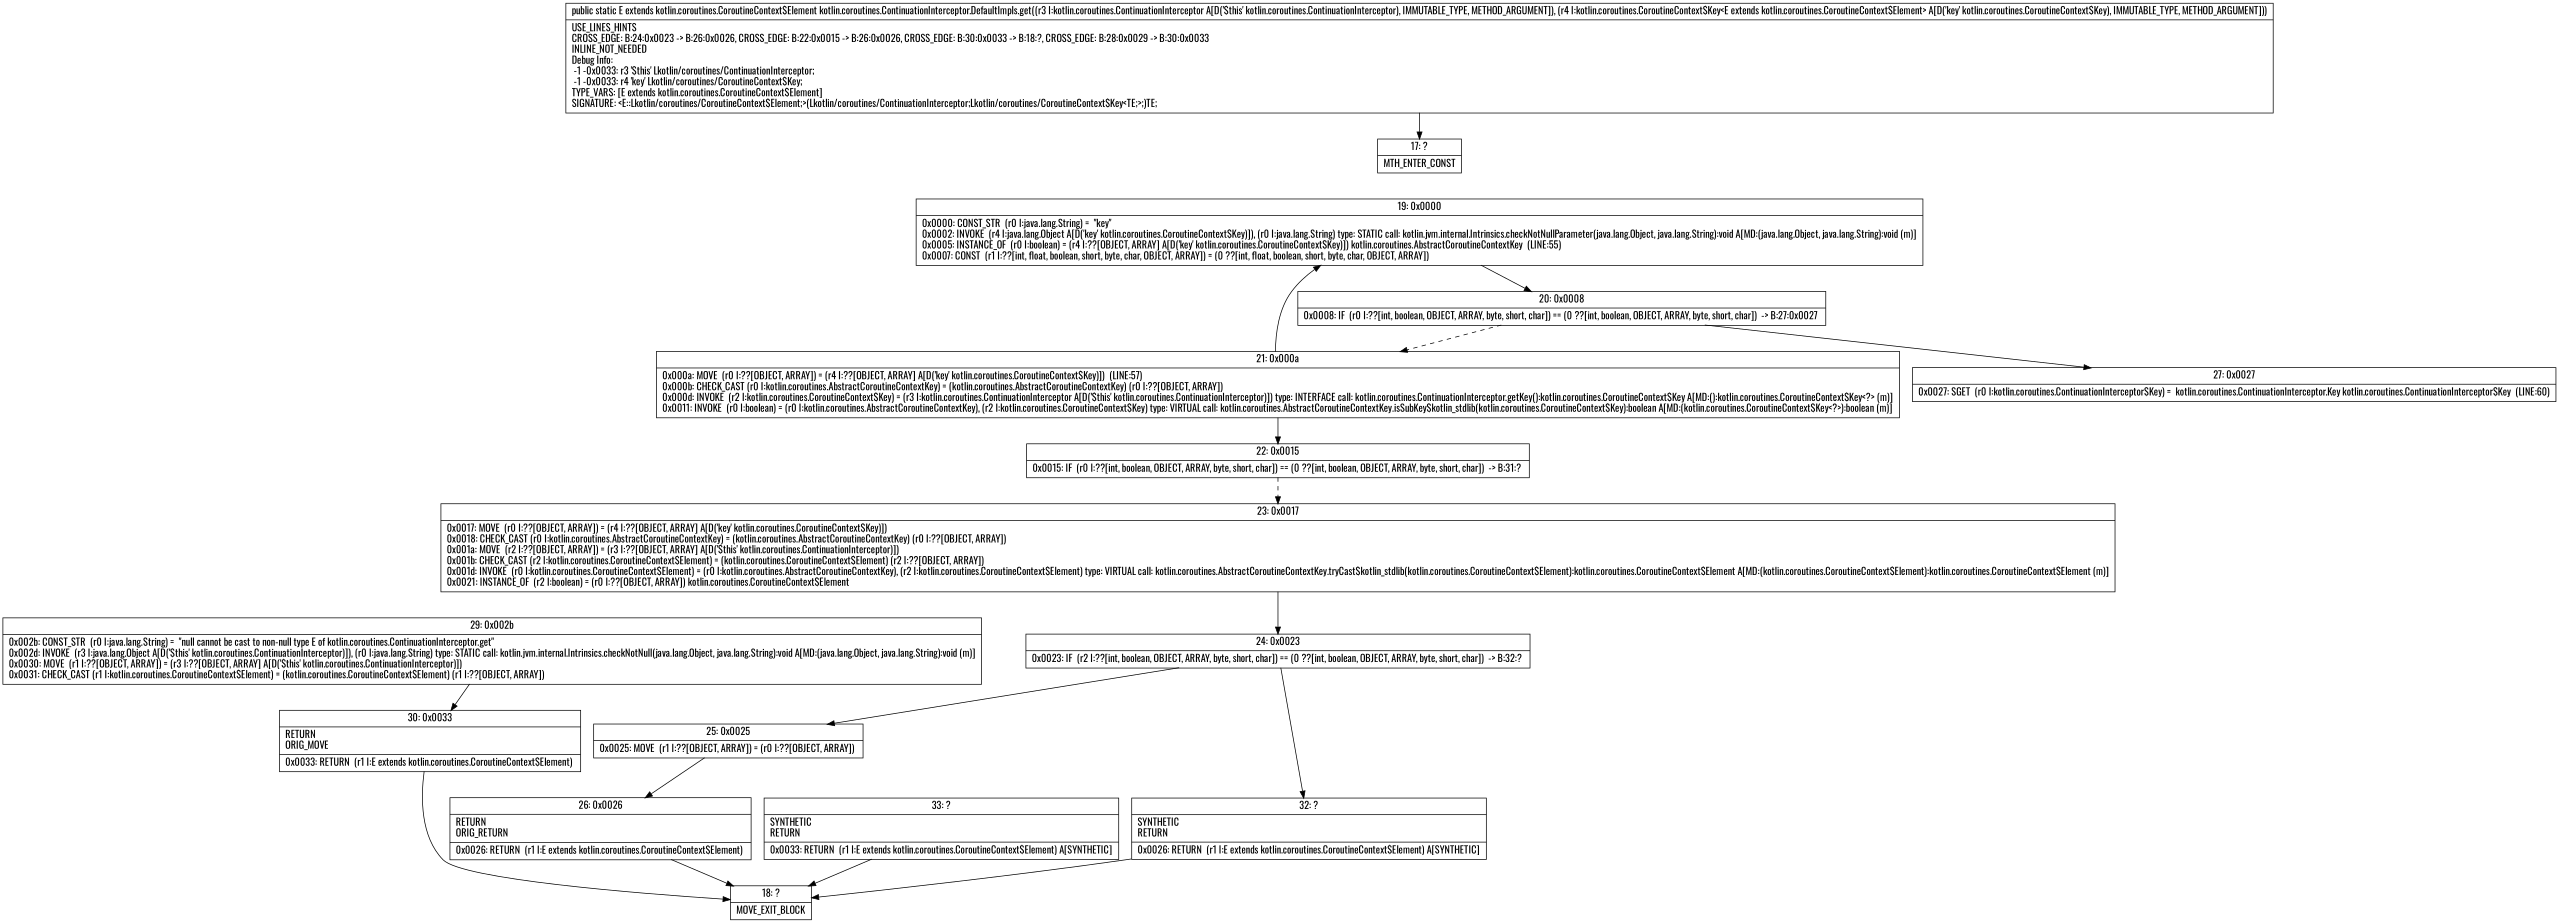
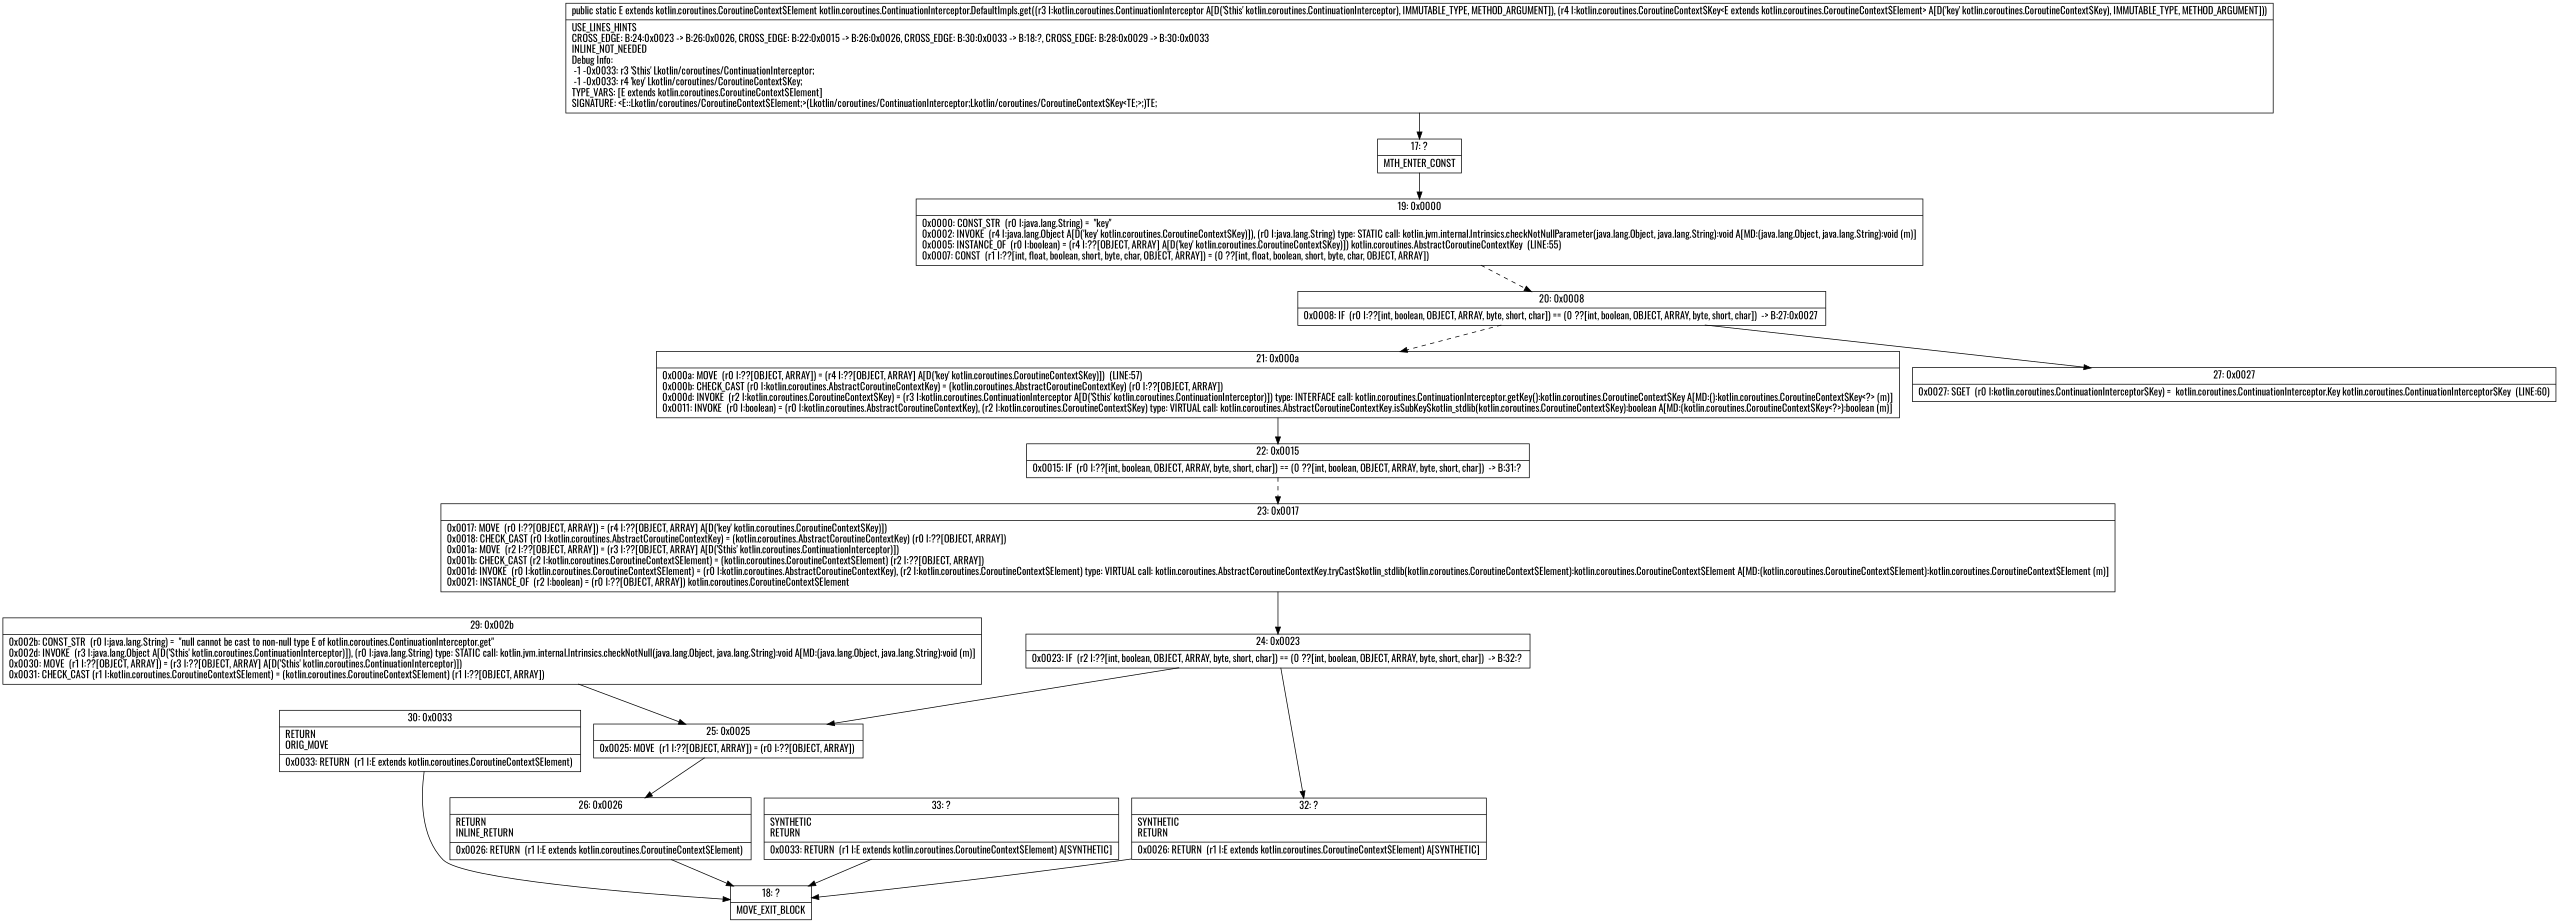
  digraph {
    fontname=Oswald
    node [fontname=Oswald shape=record]
    edge [fontname=Oswald]
    n1 [label="{17\:\ ?|MTH_ENTER_CONST\l}"]
    n2 [label="{19\:\ 0x0000|0x0000: CONST_STR  (r0 I:java.lang.String) =  \"key\" \l0x0002: INVOKE  (r4 I:java.lang.Object A[D('key' kotlin.coroutines.CoroutineContext$Key)]), (r0 I:java.lang.String) type: STATIC call: kotlin.jvm.internal.Intrinsics.checkNotNullParameter(java.lang.Object, java.lang.String):void A[MD:(java.lang.Object, java.lang.String):void (m)]\l0x0005: INSTANCE_OF  (r0 I:boolean) = (r4 I:??[OBJECT, ARRAY] A[D('key' kotlin.coroutines.CoroutineContext$Key)]) kotlin.coroutines.AbstractCoroutineContextKey  (LINE:55)\l0x0007: CONST  (r1 I:??[int, float, boolean, short, byte, char, OBJECT, ARRAY]) = (0 ??[int, float, boolean, short, byte, char, OBJECT, ARRAY]) \l}"]
    n3 [label="{20\:\ 0x0008|0x0008: IF  (r0 I:??[int, boolean, OBJECT, ARRAY, byte, short, char]) == (0 ??[int, boolean, OBJECT, ARRAY, byte, short, char])  \-\> B:27:0x0027 \l}"]
    n4 [label="{21\:\ 0x000a|0x000a: MOVE  (r0 I:??[OBJECT, ARRAY]) = (r4 I:??[OBJECT, ARRAY] A[D('key' kotlin.coroutines.CoroutineContext$Key)])  (LINE:57)\l0x000b: CHECK_CAST (r0 I:kotlin.coroutines.AbstractCoroutineContextKey) = (kotlin.coroutines.AbstractCoroutineContextKey) (r0 I:??[OBJECT, ARRAY]) \l0x000d: INVOKE  (r2 I:kotlin.coroutines.CoroutineContext$Key) = (r3 I:kotlin.coroutines.ContinuationInterceptor A[D('$this' kotlin.coroutines.ContinuationInterceptor)]) type: INTERFACE call: kotlin.coroutines.ContinuationInterceptor.getKey():kotlin.coroutines.CoroutineContext$Key A[MD:():kotlin.coroutines.CoroutineContext$Key\<?\> (m)]\l0x0011: INVOKE  (r0 I:boolean) = (r0 I:kotlin.coroutines.AbstractCoroutineContextKey), (r2 I:kotlin.coroutines.CoroutineContext$Key) type: VIRTUAL call: kotlin.coroutines.AbstractCoroutineContextKey.isSubKey$kotlin_stdlib(kotlin.coroutines.CoroutineContext$Key):boolean A[MD:(kotlin.coroutines.CoroutineContext$Key\<?\>):boolean (m)]\l}"]
    n5 [label="{27\:\ 0x0027|0x0027: SGET  (r0 I:kotlin.coroutines.ContinuationInterceptor$Key) =  kotlin.coroutines.ContinuationInterceptor.Key kotlin.coroutines.ContinuationInterceptor$Key  (LINE:60)\l}"]
    n6 [label="{22\:\ 0x0015|0x0015: IF  (r0 I:??[int, boolean, OBJECT, ARRAY, byte, short, char]) == (0 ??[int, boolean, OBJECT, ARRAY, byte, short, char])  \-\> B:31:? \l}"]
    n7 [label="{23\:\ 0x0017|0x0017: MOVE  (r0 I:??[OBJECT, ARRAY]) = (r4 I:??[OBJECT, ARRAY] A[D('key' kotlin.coroutines.CoroutineContext$Key)]) \l0x0018: CHECK_CAST (r0 I:kotlin.coroutines.AbstractCoroutineContextKey) = (kotlin.coroutines.AbstractCoroutineContextKey) (r0 I:??[OBJECT, ARRAY]) \l0x001a: MOVE  (r2 I:??[OBJECT, ARRAY]) = (r3 I:??[OBJECT, ARRAY] A[D('$this' kotlin.coroutines.ContinuationInterceptor)]) \l0x001b: CHECK_CAST (r2 I:kotlin.coroutines.CoroutineContext$Element) = (kotlin.coroutines.CoroutineContext$Element) (r2 I:??[OBJECT, ARRAY]) \l0x001d: INVOKE  (r0 I:kotlin.coroutines.CoroutineContext$Element) = (r0 I:kotlin.coroutines.AbstractCoroutineContextKey), (r2 I:kotlin.coroutines.CoroutineContext$Element) type: VIRTUAL call: kotlin.coroutines.AbstractCoroutineContextKey.tryCast$kotlin_stdlib(kotlin.coroutines.CoroutineContext$Element):kotlin.coroutines.CoroutineContext$Element A[MD:(kotlin.coroutines.CoroutineContext$Element):kotlin.coroutines.CoroutineContext$Element (m)]\l0x0021: INSTANCE_OF  (r2 I:boolean) = (r0 I:??[OBJECT, ARRAY]) kotlin.coroutines.CoroutineContext$Element \l}"]
    n8 [label="{24\:\ 0x0023|0x0023: IF  (r2 I:??[int, boolean, OBJECT, ARRAY, byte, short, char]) == (0 ??[int, boolean, OBJECT, ARRAY, byte, short, char])  \-\> B:32:? \l}"]
    n9 [label="{25\:\ 0x0025|0x0025: MOVE  (r1 I:??[OBJECT, ARRAY]) = (r0 I:??[OBJECT, ARRAY]) \l}"]
    n10 [label="{32\:\ ?|SYNTHETIC\lRETURN\l|0x0026: RETURN  (r1 I:E extends kotlin.coroutines.CoroutineContext$Element) A[SYNTHETIC]\l}"]
-   n11 [label="{26\:\ 0x0026|RETURN\lORIG_RETURN\l|0x0026: RETURN  (r1 I:E extends kotlin.coroutines.CoroutineContext$Element) \l}"]
+   n11 [label="{26\:\ 0x0026|RETURN\lINLINE_RETURN\l|0x0026: RETURN  (r1 I:E extends kotlin.coroutines.CoroutineContext$Element) \l}"]
    n12 [label="{18\:\ ?|MOVE_EXIT_BLOCK\l}"]
    n13 [label="{29\:\ 0x002b|0x002b: CONST_STR  (r0 I:java.lang.String) =  \"null cannot be cast to non\-null type E of kotlin.coroutines.ContinuationInterceptor.get\" \l0x002d: INVOKE  (r3 I:java.lang.Object A[D('$this' kotlin.coroutines.ContinuationInterceptor)]), (r0 I:java.lang.String) type: STATIC call: kotlin.jvm.internal.Intrinsics.checkNotNull(java.lang.Object, java.lang.String):void A[MD:(java.lang.Object, java.lang.String):void (m)]\l0x0030: MOVE  (r1 I:??[OBJECT, ARRAY]) = (r3 I:??[OBJECT, ARRAY] A[D('$this' kotlin.coroutines.ContinuationInterceptor)]) \l0x0031: CHECK_CAST (r1 I:kotlin.coroutines.CoroutineContext$Element) = (kotlin.coroutines.CoroutineContext$Element) (r1 I:??[OBJECT, ARRAY]) \l}"]
    n14 [label="{30\:\ 0x0033|RETURN\lORIG_MOVE\l|0x0033: RETURN  (r1 I:E extends kotlin.coroutines.CoroutineContext$Element) \l}"]
    n15 [label="{33\:\ ?|SYNTHETIC\lRETURN\l|0x0033: RETURN  (r1 I:E extends kotlin.coroutines.CoroutineContext$Element) A[SYNTHETIC]\l}"]
    n16 [label="{public static E extends kotlin.coroutines.CoroutineContext$Element kotlin.coroutines.ContinuationInterceptor.DefaultImpls.get((r3 I:kotlin.coroutines.ContinuationInterceptor A[D('$this' kotlin.coroutines.ContinuationInterceptor), IMMUTABLE_TYPE, METHOD_ARGUMENT]), (r4 I:kotlin.coroutines.CoroutineContext$Key\<E extends kotlin.coroutines.CoroutineContext$Element\> A[D('key' kotlin.coroutines.CoroutineContext$Key), IMMUTABLE_TYPE, METHOD_ARGUMENT]))  | USE_LINES_HINTS\lCROSS_EDGE: B:24:0x0023 \-\> B:26:0x0026, CROSS_EDGE: B:22:0x0015 \-\> B:26:0x0026, CROSS_EDGE: B:30:0x0033 \-\> B:18:?, CROSS_EDGE: B:28:0x0029 \-\> B:30:0x0033\lINLINE_NOT_NEEDED\lDebug Info:\l  \-1 \-0x0033: r3 '$this' Lkotlin\/coroutines\/ContinuationInterceptor;\l  \-1 \-0x0033: r4 'key' Lkotlin\/coroutines\/CoroutineContext$Key;\lTYPE_VARS: [E extends kotlin.coroutines.CoroutineContext$Element]\lSIGNATURE: \<E::Lkotlin\/coroutines\/CoroutineContext$Element;\>(Lkotlin\/coroutines\/ContinuationInterceptor;Lkotlin\/coroutines\/CoroutineContext$Key\<TE;\>;)TE;\l}"]
-   n4 -> n2
-   n2 -> n3
+   n1 -> n2
+   n2 -> n3 [style=dashed]
    n3 -> n4 [style=dashed]
    n3 -> n5
    n4 -> n6
    n6 -> n7 [style=dashed]
    n7 -> n8
    n8 -> n9 [style=solid]
    n8 -> n10
    n9 -> n11
    n10 -> n12
    n11 -> n12
-   n13 -> n14
+   n13 -> n9
    n14 -> n12
    n15 -> n12
    n16 -> n1
  }
